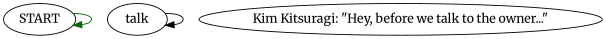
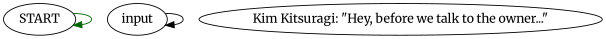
  digraph {
    fontname=Merriweather
    node [fontname=Merriweather]
    edge [fontname=Merriweather]
    n1 [label=START]
-   n2 [label=talk]
+   n2 [label=input]
    n3 [label="Kim Kitsuragi: \"Hey, before we talk to the owner...\""]
    n1 -> n1 [color=darkgreen]
    n2 -> n2 [color=black]
  }
